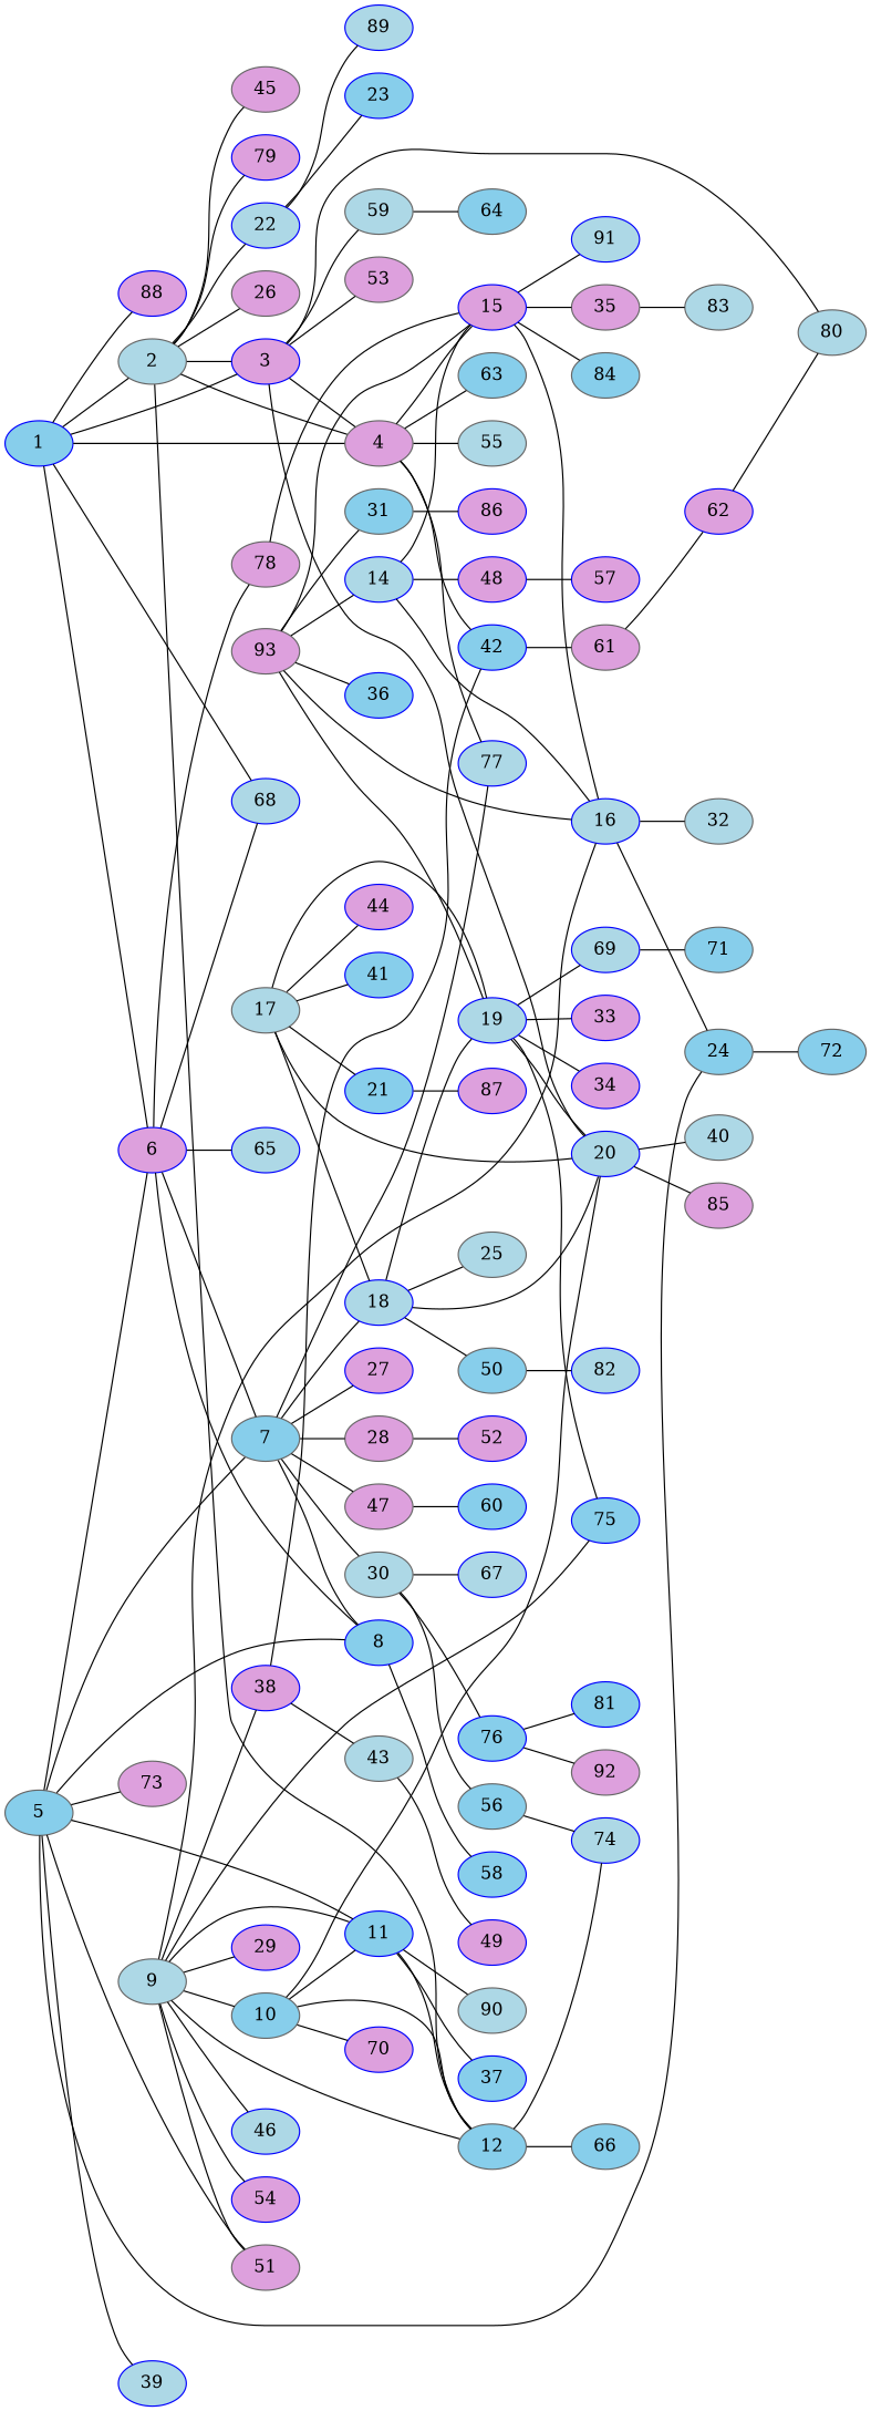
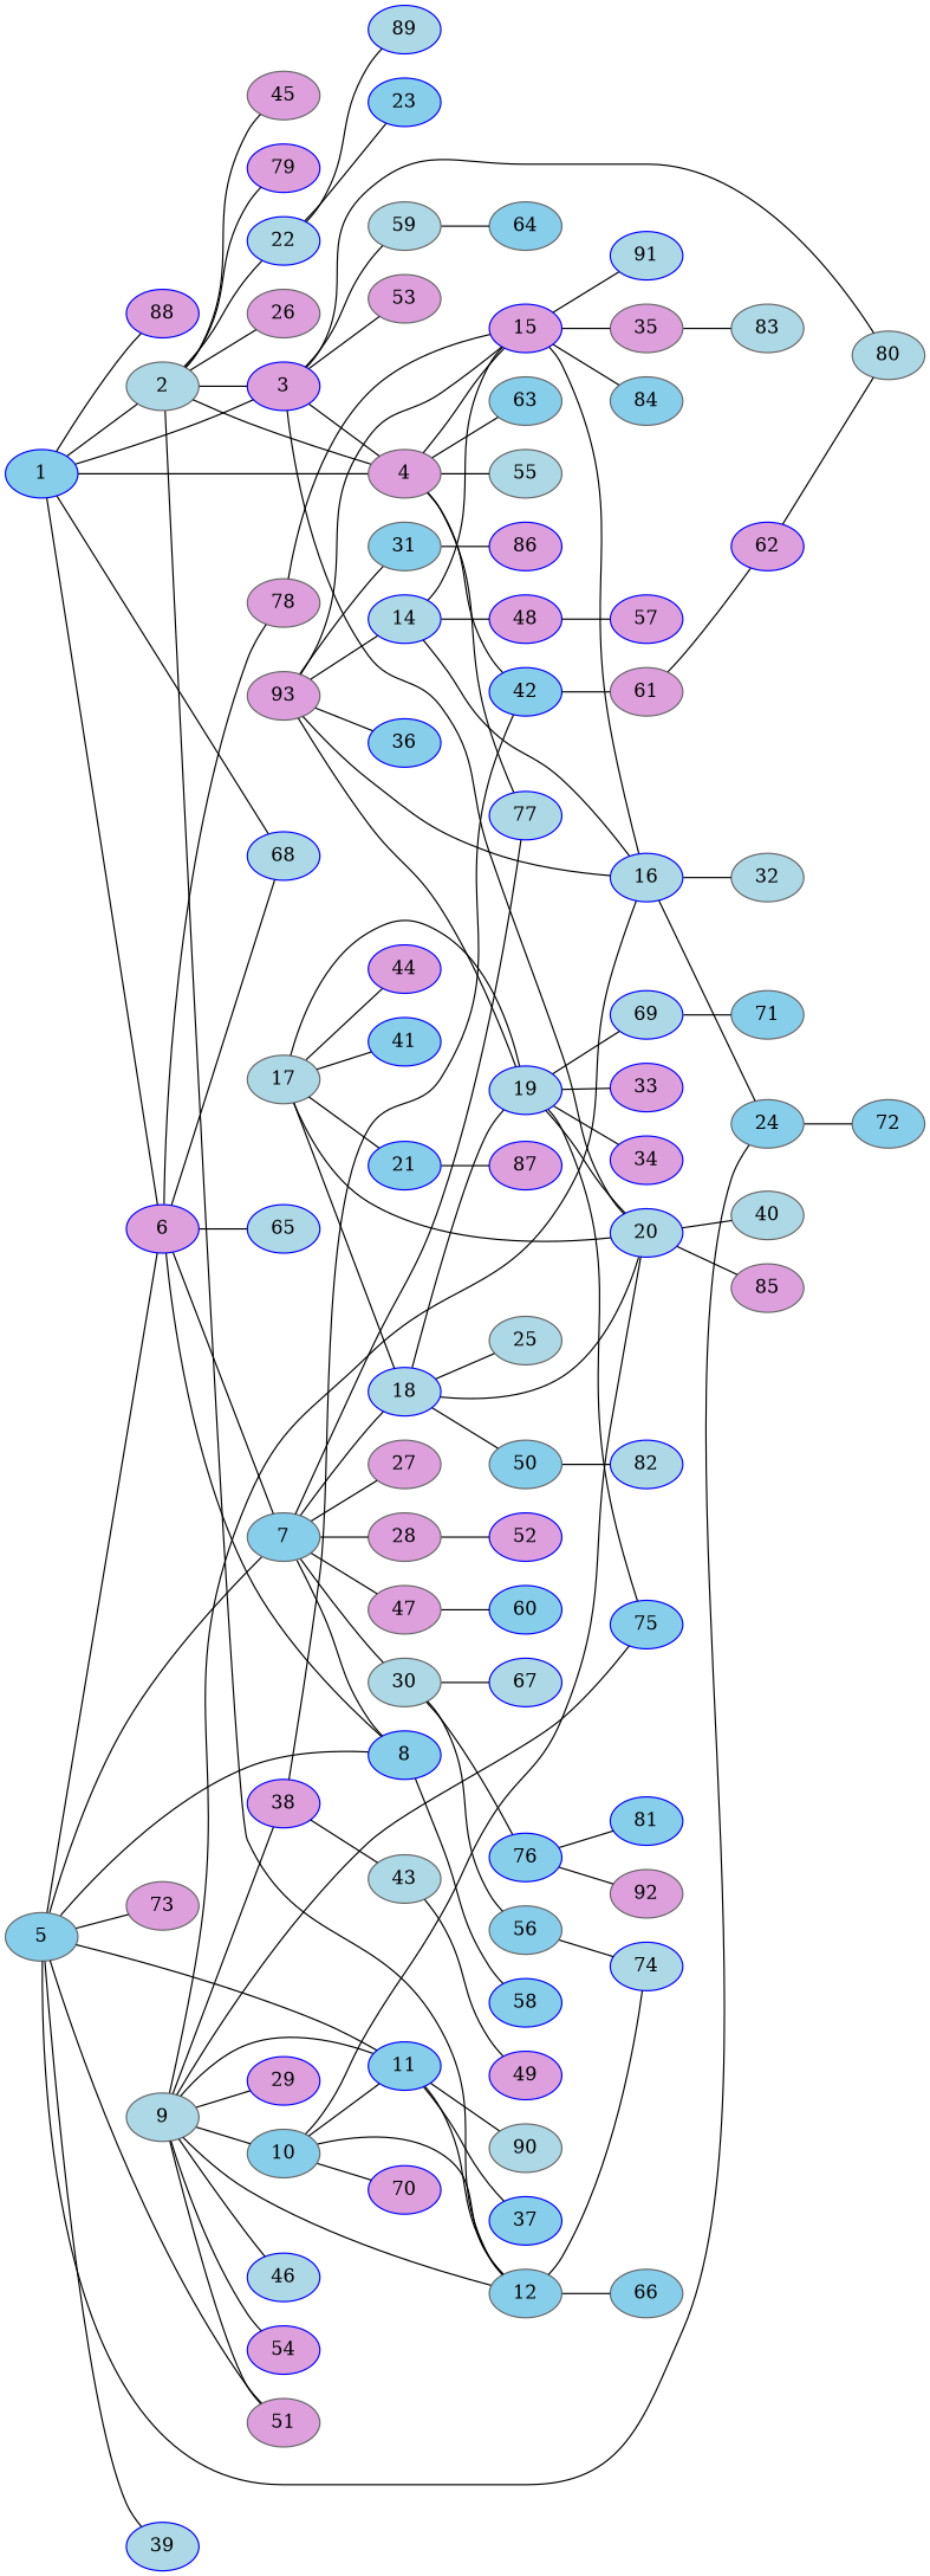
  graph {
    rankdir=LR
    node [color=blue fillcolor=plum style=filled]
    1 [fillcolor=skyblue]
    2 [color=gray40 fillcolor=lightblue]
    3
    4 [color=gray40]
    6
    68 [fillcolor=lightblue]
    88
    12 [color=gray40 fillcolor=skyblue]
    22 [fillcolor=lightblue]
    26 [color=gray40]
    45 [color=gray40]
    79
    20 [fillcolor=lightblue]
    53 [color=gray40]
    59 [color=gray40 fillcolor=lightblue]
    80 [color=gray40 fillcolor=lightblue]
    15
    42 [fillcolor=skyblue]
    55 [color=gray40 fillcolor=lightblue]
    63 [color=gray40 fillcolor=skyblue]
    77 [fillcolor=lightblue]
    7 [color=gray40 fillcolor=skyblue]
    8 [fillcolor=skyblue]
    65 [fillcolor=lightblue]
    78 [color=gray40]
    66 [color=gray40 fillcolor=skyblue]
    74 [fillcolor=lightblue]
    23 [fillcolor=skyblue]
    89 [fillcolor=lightblue]
    40 [color=gray40 fillcolor=lightblue]
    85 [color=gray40]
    64 [color=gray40 fillcolor=skyblue]
    16 [fillcolor=lightblue]
    35 [color=gray40]
    84 [color=gray40 fillcolor=skyblue]
    91 [fillcolor=lightblue]
    61 [color=gray40]
    5 [color=gray40 fillcolor=skyblue]
    11 [fillcolor=skyblue]
    24 [color=gray40 fillcolor=skyblue]
    39 [fillcolor=lightblue]
    51 [color=gray40]
    73 [color=gray40]
    18 [fillcolor=lightblue]
-   27
+   27 [color=gray40]
    28 [color=gray40]
    30 [color=gray40 fillcolor=lightblue]
    47 [color=gray40]
    58 [fillcolor=skyblue]
    37 [fillcolor=skyblue]
    90 [color=gray40 fillcolor=lightblue]
    72 [color=gray40 fillcolor=skyblue]
    19 [fillcolor=lightblue]
    25 [color=gray40 fillcolor=lightblue]
    50 [color=gray40 fillcolor=skyblue]
    52
    56 [color=gray40 fillcolor=skyblue]
    67 [fillcolor=lightblue]
    76 [fillcolor=skyblue]
    60 [fillcolor=skyblue]
    9 [color=gray40 fillcolor=lightblue]
    10 [color=gray40 fillcolor=skyblue]
    29
    38
    46 [fillcolor=lightblue]
    54
    75 [fillcolor=skyblue]
    70
    32 [color=gray40 fillcolor=lightblue]
    43 [color=gray40 fillcolor=lightblue]
    n71 [color=gray40 label=93]
    14 [fillcolor=lightblue]
    31 [color=gray40 fillcolor=skyblue]
    36 [fillcolor=skyblue]
    48
    33
    34
    69 [fillcolor=lightblue]
    86
    57
    83 [color=gray40 fillcolor=lightblue]
    17 [color=gray40 fillcolor=lightblue]
    21 [fillcolor=skyblue]
    41 [fillcolor=skyblue]
    44
    87
    82 [fillcolor=lightblue]
    71 [color=gray40 fillcolor=skyblue]
    81 [fillcolor=skyblue]
    92 [color=gray40]
    49
    62
    1 -- 2
    1 -- 3
    1 -- 4
    1 -- 6
    1 -- 68
    1 -- 88
    2 -- 3
    2 -- 4
    2 -- 12
    2 -- 22
    2 -- 26
    2 -- 45
    2 -- 79
    3 -- 4
    3 -- 20
    3 -- 53
    3 -- 59
    3 -- 80
    4 -- 15
    4 -- 42
    4 -- 55
    4 -- 63
    4 -- 77
    6 -- 68
    6 -- 7
    6 -- 8
    6 -- 65
    6 -- 78
    12 -- 66
    12 -- 74
    22 -- 23
    22 -- 89
    20 -- 40
    20 -- 85
    59 -- 64
    15 -- 16
    15 -- 35
    15 -- 84
    15 -- 91
    42 -- 61
    7 -- 77
    7 -- 8
    7 -- 18
    7 -- 27
    7 -- 28
    7 -- 30
    7 -- 47
    8 -- 58
    78 -- 15
    16 -- 24
    16 -- 32
    35 -- 83
    61 -- 62
    5 -- 6
    5 -- 7
    5 -- 8
    5 -- 11
    5 -- 24
    5 -- 39
    5 -- 51
    5 -- 73
    11 -- 12
    11 -- 37
    11 -- 90
    24 -- 72
    18 -- 20
    18 -- 19
    18 -- 25
    18 -- 50
    28 -- 52
    30 -- 56
    30 -- 67
    30 -- 76
    47 -- 60
    19 -- 20
    19 -- 75
    19 -- 33
    19 -- 34
    19 -- 69
    50 -- 82
    56 -- 74
    76 -- 81
    76 -- 92
    9 -- 12
    9 -- 16
    9 -- 11
    9 -- 51
    9 -- 10
    9 -- 29
    9 -- 38
    9 -- 46
    9 -- 54
    9 -- 75
    10 -- 12
    10 -- 20
    10 -- 11
    10 -- 70
    38 -- 42
    38 -- 43
    43 -- 49
    n71 -- 15
    n71 -- 16
    n71 -- 19
    n71 -- 14
    n71 -- 31
    n71 -- 36
    14 -- 15
    14 -- 16
    14 -- 48
    31 -- 86
    48 -- 57
    69 -- 71
    17 -- 20
    17 -- 18
    17 -- 19
    17 -- 21
    17 -- 41
    17 -- 44
    21 -- 87
    62 -- 80
  }
